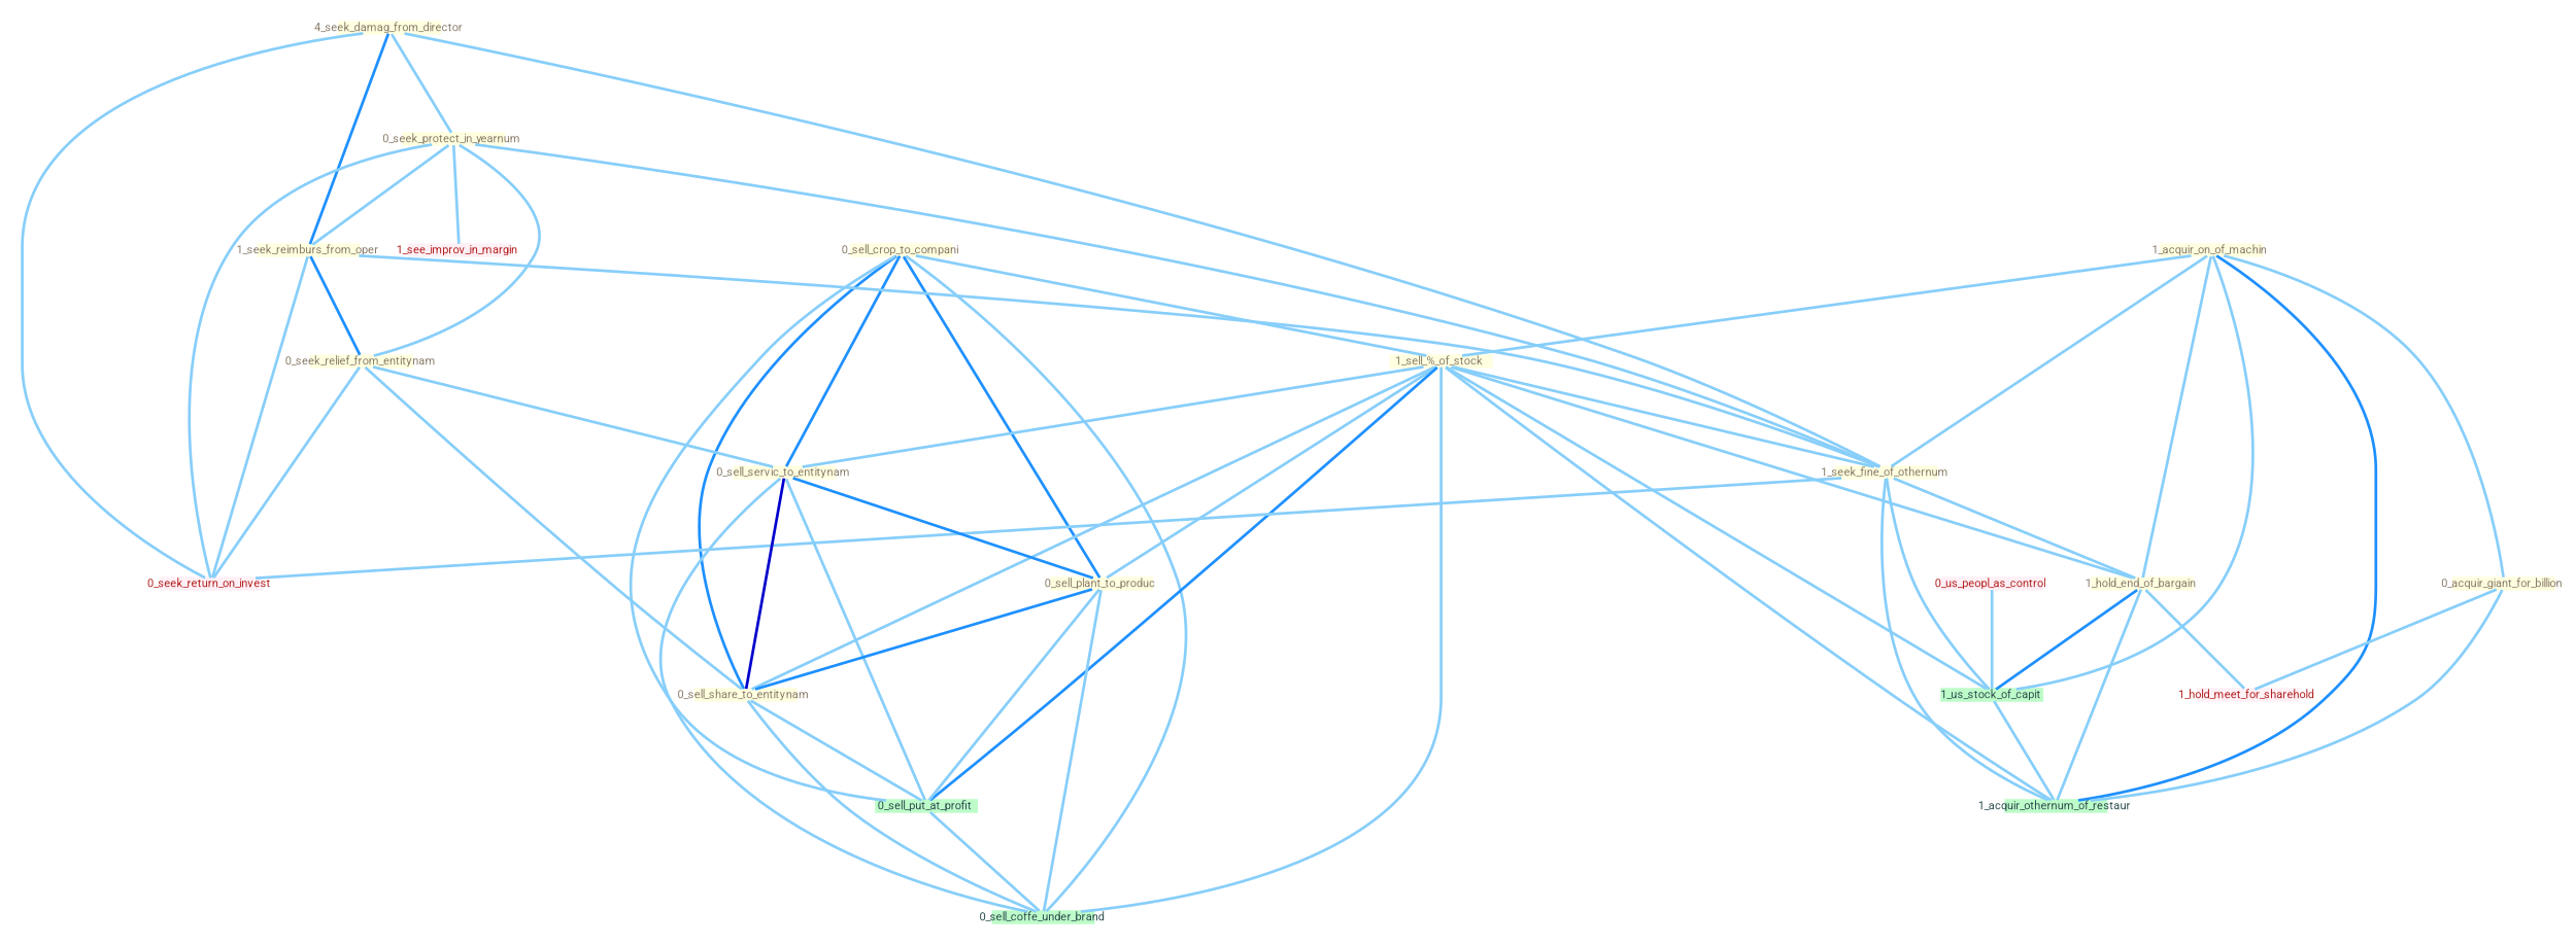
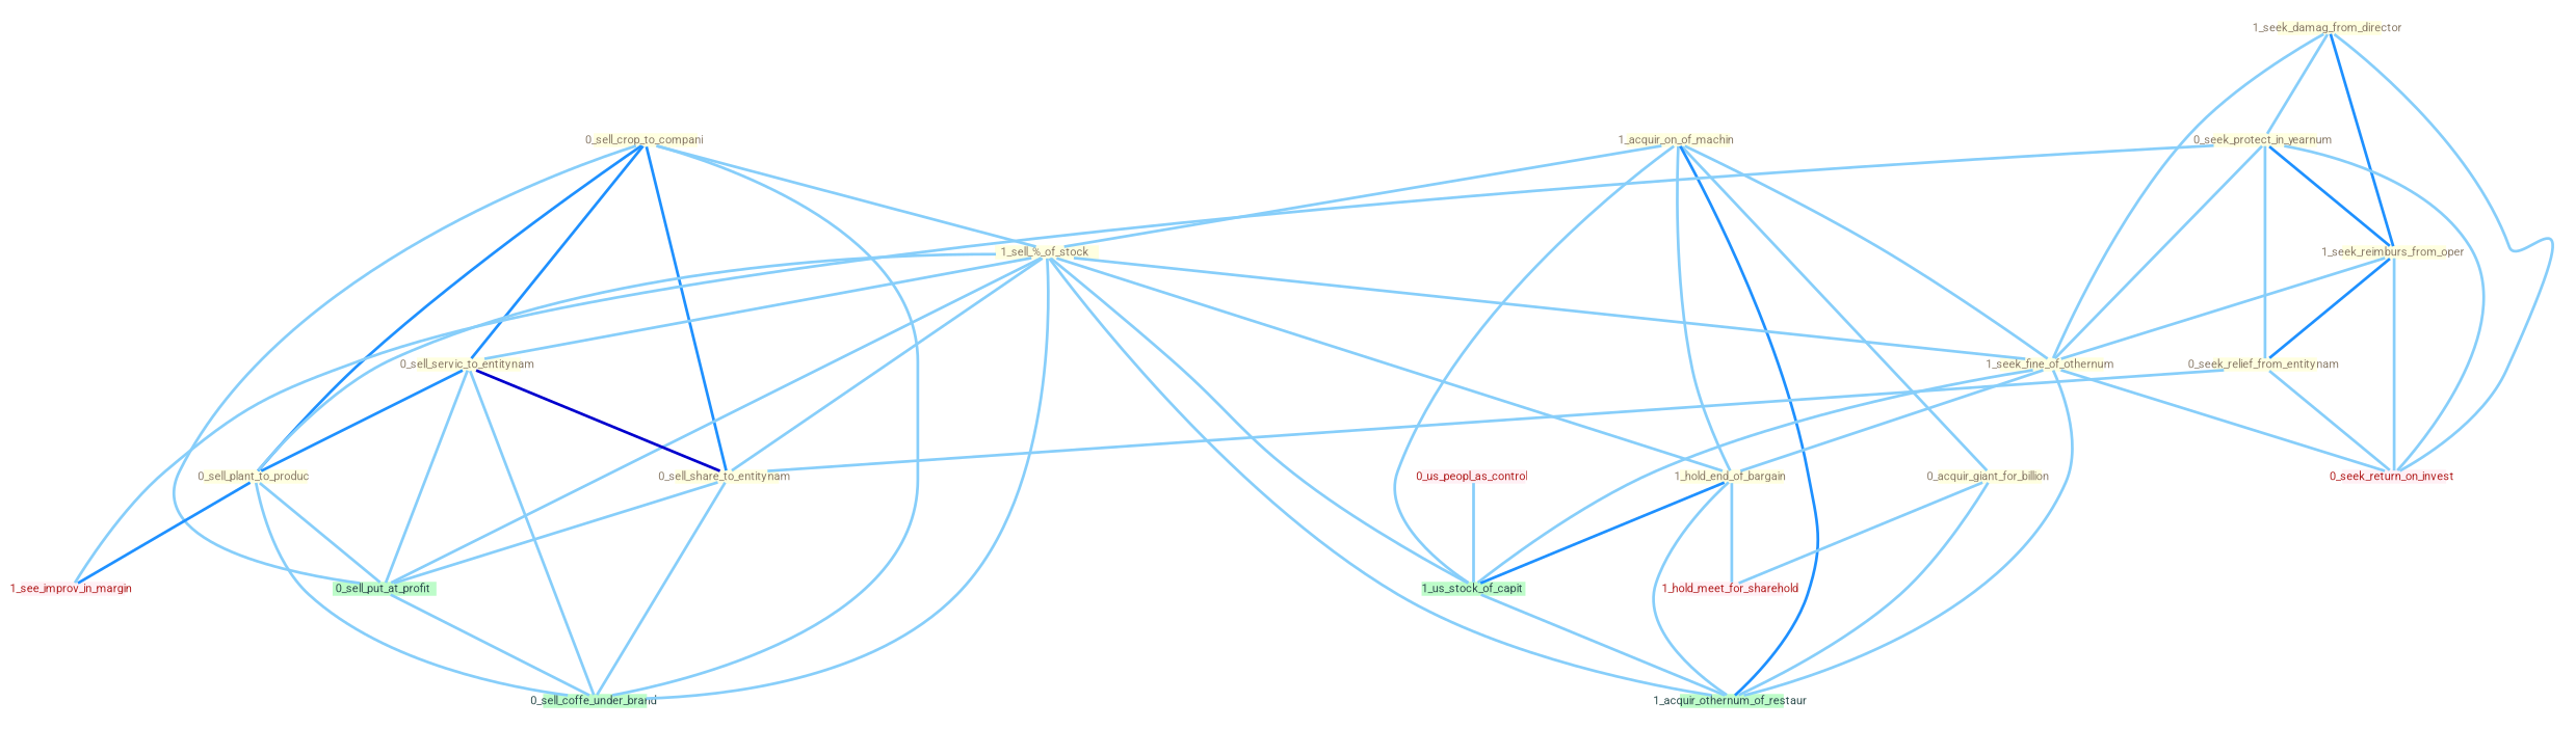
  graph {
    fontname=Roboto
    node [color="#ffffe0" fixedsize=true fontcolor="#8b7d6b" fontname=Roboto fontsize=4 shape=polygon style=filled]
    edge [color="#87cefa" fontname=Roboto w=1]
-   "1_seek_damag_from_director " [height=.06 width=.5 label="4_seek_damag_from_director"]
+   "1_seek_damag_from_director " [height=.06 width=.5]
    "1_acquir_on_of_machin " [height=.06 width=.5]
    "0_sell_crop_to_compani " [height=.06 width=.5]
    "1_sell_%_of_stock " [height=.06 width=.5]
    "0_seek_protect_in_yearnum " [height=.06 width=.5]
    "1_seek_reimburs_from_oper " [height=.06 width=.5]
    "0_seek_relief_from_entitynam " [height=.06 width=.5]
    "1_seek_fine_of_othernum " [height=.06 width=.5]
    "0_sell_servic_to_entitynam " [height=.06 width=.5]
    "0_sell_plant_to_produc " [height=.06 width=.5]
    "0_acquir_giant_for_billion " [height=.06 width=.5]
    "1_hold_end_of_bargain " [height=.06 width=.5]
    "0_sell_share_to_entitynam " [height=.06 width=.5]
    "0_us_peopl_as_control " [color="#fff0f5" fontcolor="#b22222" height=.06 width=.5]
    "0_seek_return_on_invest " [color="#fff0f5" fontcolor="#b22222" height=.06 width=.5]
    "1_see_improv_in_margin " [color="#fff0f5" fontcolor="#b22222" height=.06 width=.5]
    "1_hold_meet_for_sharehold " [color="#fff0f5" fontcolor="#b22222" height=.06 width=.5]
    "1_us_stock_of_capit " [color="#BDFCC9" fontcolor="#2f4f4f" height=.06 width=.5]
    "1_acquir_othernum_of_restaur " [color="#BDFCC9" fontcolor="#2f4f4f" height=.06 width=.5]
    "0_sell_put_at_profit " [color="#BDFCC9" fontcolor="#2f4f4f" height=.06 width=.5]
    "0_sell_coffe_under_brand " [color="#BDFCC9" fontcolor="#2f4f4f" height=.06 width=.5]
    subgraph sub_1 {
      "1_seek_damag_from_director "
      "1_acquir_on_of_machin "
      "0_sell_crop_to_compani "
      "1_sell_%_of_stock "
      "0_seek_protect_in_yearnum "
      "1_seek_reimburs_from_oper "
      "0_seek_relief_from_entitynam "
      "1_seek_fine_of_othernum "
      "0_sell_servic_to_entitynam "
      "0_sell_plant_to_produc "
      "0_acquir_giant_for_billion "
      "1_hold_end_of_bargain "
      "0_sell_share_to_entitynam "
    }
    subgraph sub_2 {
      "0_us_peopl_as_control "
      "0_seek_return_on_invest "
      "1_see_improv_in_margin "
      "1_hold_meet_for_sharehold "
    }
    "1_seek_damag_from_director " -- "0_seek_protect_in_yearnum "
    "1_seek_damag_from_director " -- "1_seek_reimburs_from_oper " [color="#1e90ff" w=2]
    "1_seek_damag_from_director " -- "1_seek_fine_of_othernum "
    "1_seek_damag_from_director " -- "0_seek_return_on_invest "
    "1_acquir_on_of_machin " -- "1_sell_%_of_stock "
    "1_acquir_on_of_machin " -- "1_seek_fine_of_othernum "
    "1_acquir_on_of_machin " -- "0_acquir_giant_for_billion "
    "1_acquir_on_of_machin " -- "1_hold_end_of_bargain "
    "1_acquir_on_of_machin " -- "1_us_stock_of_capit "
    "1_acquir_on_of_machin " -- "1_acquir_othernum_of_restaur " [color="#1e90ff" w=2]
    "0_sell_crop_to_compani " -- "1_sell_%_of_stock "
    "0_sell_crop_to_compani " -- "0_sell_servic_to_entitynam " [color="#1e90ff" w=2]
    "0_sell_crop_to_compani " -- "0_sell_plant_to_produc " [color="#1e90ff" w=2]
    "0_sell_crop_to_compani " -- "0_sell_share_to_entitynam " [color="#1e90ff" w=2]
    "0_sell_crop_to_compani " -- "0_sell_put_at_profit "
    "0_sell_crop_to_compani " -- "0_sell_coffe_under_brand "
    "1_sell_%_of_stock " -- "1_seek_fine_of_othernum "
    "1_sell_%_of_stock " -- "0_sell_servic_to_entitynam "
    "1_sell_%_of_stock " -- "0_sell_plant_to_produc "
    "1_sell_%_of_stock " -- "1_hold_end_of_bargain "
    "1_sell_%_of_stock " -- "0_sell_share_to_entitynam "
    "1_sell_%_of_stock " -- "1_us_stock_of_capit "
    "1_sell_%_of_stock " -- "1_acquir_othernum_of_restaur "
-   "1_sell_%_of_stock " -- "0_sell_put_at_profit " [color="#1e90ff"]
+   "1_sell_%_of_stock " -- "0_sell_put_at_profit "
    "1_sell_%_of_stock " -- "0_sell_coffe_under_brand "
-   "0_seek_protect_in_yearnum " -- "1_seek_reimburs_from_oper "
+   "0_seek_protect_in_yearnum " -- "1_seek_reimburs_from_oper " [color="#1e90ff"]
    "0_seek_protect_in_yearnum " -- "0_seek_relief_from_entitynam "
    "0_seek_protect_in_yearnum " -- "1_seek_fine_of_othernum "
    "0_seek_protect_in_yearnum " -- "0_seek_return_on_invest "
    "0_seek_protect_in_yearnum " -- "1_see_improv_in_margin "
    "1_seek_reimburs_from_oper " -- "0_seek_relief_from_entitynam " [color="#1e90ff" w=2]
    "1_seek_reimburs_from_oper " -- "1_seek_fine_of_othernum "
    "1_seek_reimburs_from_oper " -- "0_seek_return_on_invest "
-   "0_seek_relief_from_entitynam " -- "0_sell_servic_to_entitynam "
    "0_seek_relief_from_entitynam " -- "0_sell_share_to_entitynam "
    "0_seek_relief_from_entitynam " -- "0_seek_return_on_invest "
    "1_seek_fine_of_othernum " -- "1_hold_end_of_bargain "
    "1_seek_fine_of_othernum " -- "0_seek_return_on_invest "
    "1_seek_fine_of_othernum " -- "1_us_stock_of_capit "
    "1_seek_fine_of_othernum " -- "1_acquir_othernum_of_restaur "
    "0_sell_servic_to_entitynam " -- "0_sell_plant_to_produc " [color="#1e90ff" w=2]
    "0_sell_servic_to_entitynam " -- "0_sell_share_to_entitynam " [color="#0000cd" w=3]
    "0_sell_servic_to_entitynam " -- "0_sell_put_at_profit "
    "0_sell_servic_to_entitynam " -- "0_sell_coffe_under_brand "
-   "0_sell_plant_to_produc " -- "0_sell_share_to_entitynam " [color="#1e90ff" w=2]
+   "0_sell_plant_to_produc " -- "1_see_improv_in_margin " [color="#1e90ff" w=2]
    "0_sell_plant_to_produc " -- "0_sell_put_at_profit "
    "0_sell_plant_to_produc " -- "0_sell_coffe_under_brand "
    "0_acquir_giant_for_billion " -- "1_hold_meet_for_sharehold "
    "0_acquir_giant_for_billion " -- "1_acquir_othernum_of_restaur "
    "1_hold_end_of_bargain " -- "1_hold_meet_for_sharehold "
    "1_hold_end_of_bargain " -- "1_us_stock_of_capit " [color="#1e90ff"]
    "1_hold_end_of_bargain " -- "1_acquir_othernum_of_restaur "
    "0_sell_share_to_entitynam " -- "0_sell_put_at_profit "
    "0_sell_share_to_entitynam " -- "0_sell_coffe_under_brand "
    "0_us_peopl_as_control " -- "1_us_stock_of_capit "
    "1_us_stock_of_capit " -- "1_acquir_othernum_of_restaur "
    "0_sell_put_at_profit " -- "0_sell_coffe_under_brand "
  }
